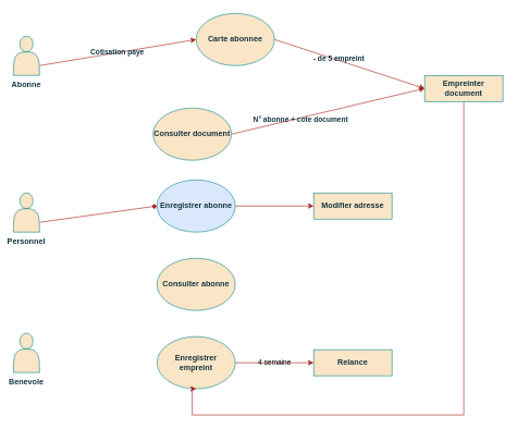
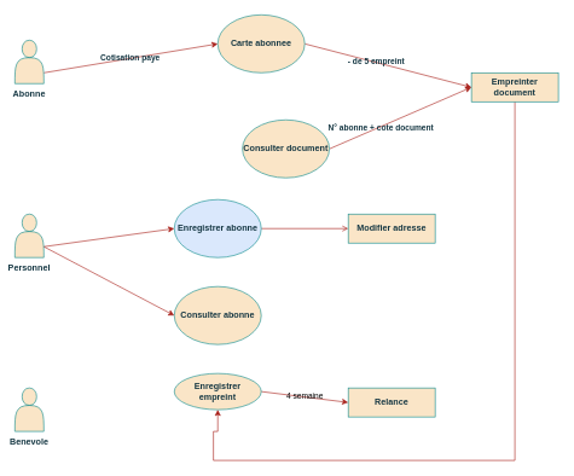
  <mxCell id="0" value="" />
  <mxCell id="1" parent="0" />
  <mxCell id="2" value="&lt;div&gt;&lt;br&gt;&lt;/div&gt;" style="rounded=0;orthogonalLoop=1;jettySize=auto;html=1;entryX=0;entryY=0.5;entryDx=0;entryDy=0;entryPerimeter=0;labelBackgroundColor=none;fontColor=default;strokeColor=#A8201A;exitX=1;exitY=0.5;exitDx=0;exitDy=0;" parent="1" source="17" edge="1" target="19"><mxGeometry x="-1" y="-212" relative="1" as="geometry"><mxPoint x="640" y="155" as="targetPoint" /><mxPoint x="-193" y="-99" as="offset" /></mxGeometry></mxCell>
  <mxCell id="3" value="&lt;div&gt;&lt;b&gt;&amp;nbsp;- de 5 empreint&lt;br&gt;&lt;/b&gt;&lt;/div&gt;" style="edgeLabel;html=1;align=center;verticalAlign=middle;resizable=0;points=[];labelBackgroundColor=none;fontColor=#143642;" parent="2" vertex="1" connectable="0"><mxGeometry x="-0.169" y="2" relative="1" as="geometry"><mxPoint as="offset" /></mxGeometry></mxCell>
- <mxCell id="4" style="edgeStyle=none;rounded=0;orthogonalLoop=1;jettySize=auto;html=1;entryX=0;entryY=0.5;entryDx=0;entryDy=0;labelBackgroundColor=none;fontColor=default;strokeColor=#A8201A;exitX=1;exitY=0.75;exitDx=0;exitDy=0;endArrow=diamond;" parent="1" source="22" target="7" edge="1"><mxGeometry relative="1" as="geometry"><mxPoint x="40" y="335" as="sourcePoint" /><mxPoint x="256" y="342" as="targetPoint" /><Array as="points" /></mxGeometry></mxCell>
- <mxCell id="6" value="" style="edgeStyle=none;rounded=0;orthogonalLoop=1;jettySize=auto;html=1;entryX=0;entryY=0.5;entryDx=0;entryDy=0;labelBackgroundColor=none;fontColor=default;strokeColor=#A8201A;exitX=1;exitY=0.5;exitDx=0;exitDy=0;" parent="1" source="7" target="20" edge="1"><mxGeometry relative="1" as="geometry"><mxPoint x="430" y="315" as="targetPoint" /></mxGeometry></mxCell>
+ <mxCell id="4" style="edgeStyle=none;rounded=0;orthogonalLoop=1;jettySize=auto;html=1;entryX=0;entryY=0.5;entryDx=0;entryDy=0;labelBackgroundColor=none;fontColor=default;strokeColor=#A8201A;exitX=1;exitY=0.75;exitDx=0;exitDy=0;" parent="1" source="22" target="7" edge="1"><mxGeometry relative="1" as="geometry"><mxPoint x="40" y="335" as="sourcePoint" /><mxPoint x="256" y="342" as="targetPoint" /><Array as="points" /></mxGeometry></mxCell>
+ <mxCell id="5" style="edgeStyle=none;rounded=0;orthogonalLoop=1;jettySize=auto;html=1;entryX=0;entryY=0.5;entryDx=0;entryDy=0;labelBackgroundColor=none;fontColor=default;strokeColor=#A8201A;exitX=1;exitY=0.75;exitDx=0;exitDy=0;" parent="1" source="22" target="14" edge="1"><mxGeometry relative="1" as="geometry"><mxPoint x="90" y="285" as="sourcePoint" /></mxGeometry></mxCell>
+ <mxCell id="6" value="" style="edgeStyle=none;rounded=0;orthogonalLoop=1;jettySize=auto;html=1;entryX=0;entryY=0.5;entryDx=0;entryDy=0;labelBackgroundColor=none;fontColor=default;strokeColor=#A8201A;exitX=1;exitY=0.5;exitDx=0;exitDy=0;endArrow=open;" parent="1" source="7" target="20" edge="1"><mxGeometry relative="1" as="geometry"><mxPoint x="430" y="315" as="targetPoint" /></mxGeometry></mxCell>
  <mxCell id="7" value="&lt;b&gt;Enregistrer abonne&lt;/b&gt;" style="ellipse;whiteSpace=wrap;html=1;labelBackgroundColor=none;fillColor=#dae8fc;strokeColor=#0F8B8D;fontColor=#143642;" parent="1" vertex="1"><mxGeometry x="240" y="275" width="120" height="80" as="geometry" /></mxCell>
  <mxCell id="8" style="edgeStyle=none;rounded=0;orthogonalLoop=1;jettySize=auto;html=1;entryX=0;entryY=0.5;entryDx=0;entryDy=0;labelBackgroundColor=none;fontColor=default;strokeColor=#A8201A;exitX=1;exitY=0.5;exitDx=0;exitDy=0;" parent="1" source="10" target="19" edge="1"><mxGeometry relative="1" as="geometry" /></mxCell>
  <mxCell id="9" value="&lt;b&gt;N° abonne + cote document&lt;/b&gt;" style="edgeLabel;html=1;align=center;verticalAlign=middle;resizable=0;points=[];labelBackgroundColor=none;fontColor=#143642;" parent="8" vertex="1" connectable="0"><mxGeometry x="-0.293" y="-1" relative="1" as="geometry"><mxPoint as="offset" /></mxGeometry></mxCell>
- <mxCell id="10" value="&lt;div&gt;&lt;b&gt;Consulter document&lt;/b&gt;&lt;/div&gt;" style="ellipse;whiteSpace=wrap;html=1;labelBackgroundColor=none;fillColor=#FAE5C7;strokeColor=#0F8B8D;fontColor=#143642;" parent="1" vertex="1"><mxGeometry x="234" y="165" width="120" height="80" as="geometry" /></mxCell>
+ <mxCell id="10" value="&lt;div&gt;&lt;b&gt;Consulter document&lt;/b&gt;&lt;/div&gt;" style="ellipse;whiteSpace=wrap;html=1;labelBackgroundColor=none;fillColor=#FAE5C7;strokeColor=#0F8B8D;fontColor=#143642;" parent="1" vertex="1"><mxGeometry x="334" y="165" width="120" height="80" as="geometry" /></mxCell>
  <mxCell id="11" value="4 semaine" style="edgeStyle=none;rounded=0;orthogonalLoop=1;jettySize=auto;html=1;entryX=0;entryY=0.5;entryDx=0;entryDy=0;labelBackgroundColor=none;fontColor=default;strokeColor=#A8201A;exitX=1;exitY=0.5;exitDx=0;exitDy=0;" parent="1" source="12" target="13" edge="1"><mxGeometry relative="1" as="geometry" /></mxCell>
- <mxCell id="12" value="&lt;div&gt;&lt;b&gt;Enregistrer empreint&lt;/b&gt;&lt;/div&gt;" style="ellipse;whiteSpace=wrap;html=1;labelBackgroundColor=none;fillColor=#FAE5C7;strokeColor=#0F8B8D;fontColor=#143642;" parent="1" vertex="1"><mxGeometry x="240" y="515" width="120" height="80" as="geometry" /></mxCell>
+ <mxCell id="12" value="&lt;div&gt;&lt;b&gt;Enregistrer empreint&lt;/b&gt;&lt;/div&gt;" style="ellipse;whiteSpace=wrap;html=1;labelBackgroundColor=none;fillColor=#FAE5C7;strokeColor=#0F8B8D;fontColor=#143642;" parent="1" vertex="1"><mxGeometry x="240" y="515" width="120" height="50" as="geometry" /></mxCell>
  <mxCell id="13" value="&lt;b&gt;Relance&lt;/b&gt;" style="rounded=0;whiteSpace=wrap;html=1;labelBackgroundColor=none;fillColor=#FAE5C7;strokeColor=#0F8B8D;fontColor=#143642;" parent="1" vertex="1"><mxGeometry x="480" y="535" width="120" height="40" as="geometry" /></mxCell>
  <mxCell id="14" value="&lt;b&gt;Consulter abonne&lt;/b&gt;" style="ellipse;whiteSpace=wrap;html=1;labelBackgroundColor=none;fillColor=#FAE5C7;strokeColor=#0F8B8D;fontColor=#143642;" parent="1" vertex="1"><mxGeometry x="240" y="395" width="120" height="80" as="geometry" /></mxCell>
  <mxCell id="15" value="" style="edgeStyle=none;rounded=0;orthogonalLoop=1;jettySize=auto;html=1;labelBackgroundColor=none;fontColor=default;strokeColor=#A8201A;exitX=1;exitY=0.75;exitDx=0;exitDy=0;entryX=0;entryY=0.5;entryDx=0;entryDy=0;entryPerimeter=0;" parent="1" source="21" target="17" edge="1"><mxGeometry relative="1" as="geometry"><mxPoint x="45" y="85" as="sourcePoint" /><mxPoint x="310" y="59" as="targetPoint" /></mxGeometry></mxCell>
  <mxCell id="16" value="&lt;div&gt;&lt;b&gt;Cotisation paye&lt;/b&gt;&lt;/div&gt;" style="edgeLabel;html=1;align=center;verticalAlign=middle;resizable=0;points=[];labelBackgroundColor=none;fontColor=#143642;" parent="15" vertex="1" connectable="0"><mxGeometry x="-0.149" y="1" relative="1" as="geometry"><mxPoint x="16" y="-2" as="offset" /></mxGeometry></mxCell>
  <mxCell id="17" value="&lt;div&gt;&lt;b&gt;Carte abonnee&lt;/b&gt;&lt;/div&gt;" style="ellipse;whiteSpace=wrap;html=1;labelBackgroundColor=none;fillColor=#FAE5C7;strokeColor=#0F8B8D;fontColor=#143642;" parent="1" vertex="1"><mxGeometry x="300" y="20" width="120" height="80" as="geometry" /></mxCell>
  <mxCell id="18" style="edgeStyle=orthogonalEdgeStyle;rounded=0;orthogonalLoop=1;jettySize=auto;html=1;entryX=0.5;entryY=1;entryDx=0;entryDy=0;labelBackgroundColor=none;fontColor=default;strokeColor=#A8201A;exitX=0.5;exitY=1;exitDx=0;exitDy=0;" parent="1" source="19" target="12" edge="1"><mxGeometry relative="1" as="geometry"><mxPoint x="680" y="685" as="targetPoint" /><Array as="points"><mxPoint x="710" y="635" /><mxPoint x="294" y="635" /><mxPoint x="294" y="595" /></Array></mxGeometry></mxCell>
- <mxCell id="19" value="&lt;b&gt;Empreinter document&lt;/b&gt;" style="rounded=0;whiteSpace=wrap;html=1;glass=0;shadow=0;fontStyle=0;textShadow=0;labelBackgroundColor=none;fillColor=#FAE5C7;strokeColor=#0F8B8D;fontColor=#143642;" parent="1" vertex="1"><mxGeometry x="650" y="115" width="120" height="40" as="geometry" /></mxCell>
+ <mxCell id="19" value="&lt;b&gt;Empreinter document&lt;/b&gt;" style="rounded=0;whiteSpace=wrap;html=1;glass=0;shadow=0;fontStyle=0;textShadow=0;labelBackgroundColor=none;fillColor=#FAE5C7;strokeColor=#0F8B8D;fontColor=#143642;" parent="1" vertex="1"><mxGeometry x="650" y="100" width="120" height="40" as="geometry" /></mxCell>
  <mxCell id="20" value="&lt;b&gt;Modifier adresse&lt;/b&gt;" style="whiteSpace=wrap;html=1;labelBackgroundColor=none;fillColor=#FAE5C7;strokeColor=#0F8B8D;fontColor=#143642;" parent="1" vertex="1"><mxGeometry x="480" y="295" width="120" height="40" as="geometry" /></mxCell>
  <mxCell id="21" value="&lt;span&gt;Abonne&lt;br&gt;&lt;/span&gt;" style="shape=actor;whiteSpace=wrap;html=1;strokeColor=#0F8B8D;fontColor=#143642;fillColor=#FAE5C7;fontStyle=1;labelPosition=center;verticalLabelPosition=bottom;align=center;verticalAlign=top;" vertex="1" parent="1"><mxGeometry x="20" y="55" width="40" height="60" as="geometry" /></mxCell>
  <mxCell id="22" value="&lt;div&gt;Personnel&lt;/div&gt;&lt;div&gt;&lt;br&gt;&lt;/div&gt;" style="shape=actor;whiteSpace=wrap;html=1;strokeColor=#0F8B8D;fontColor=#143642;fillColor=#FAE5C7;fontStyle=1;labelPosition=center;verticalLabelPosition=bottom;align=center;verticalAlign=top;" vertex="1" parent="1"><mxGeometry x="20" y="295" width="40" height="60" as="geometry" /></mxCell>
- <mxCell id="23" value="Benevole" style="shape=actor;whiteSpace=wrap;html=1;strokeColor=#0F8B8D;fontColor=#143642;fillColor=#FAE5C7;fontStyle=1;labelPosition=center;verticalLabelPosition=bottom;align=center;verticalAlign=top;" vertex="1" parent="1"><mxGeometry x="20" y="510" width="40" height="60" as="geometry" /></mxCell>
+ <mxCell id="23" value="Benevole" style="shape=actor;whiteSpace=wrap;html=1;strokeColor=#0F8B8D;fontColor=#143642;fillColor=#FAE5C7;fontStyle=1;labelPosition=center;verticalLabelPosition=bottom;align=center;verticalAlign=top;" vertex="1" parent="1"><mxGeometry x="20" y="535" width="40" height="60" as="geometry" /></mxCell>
